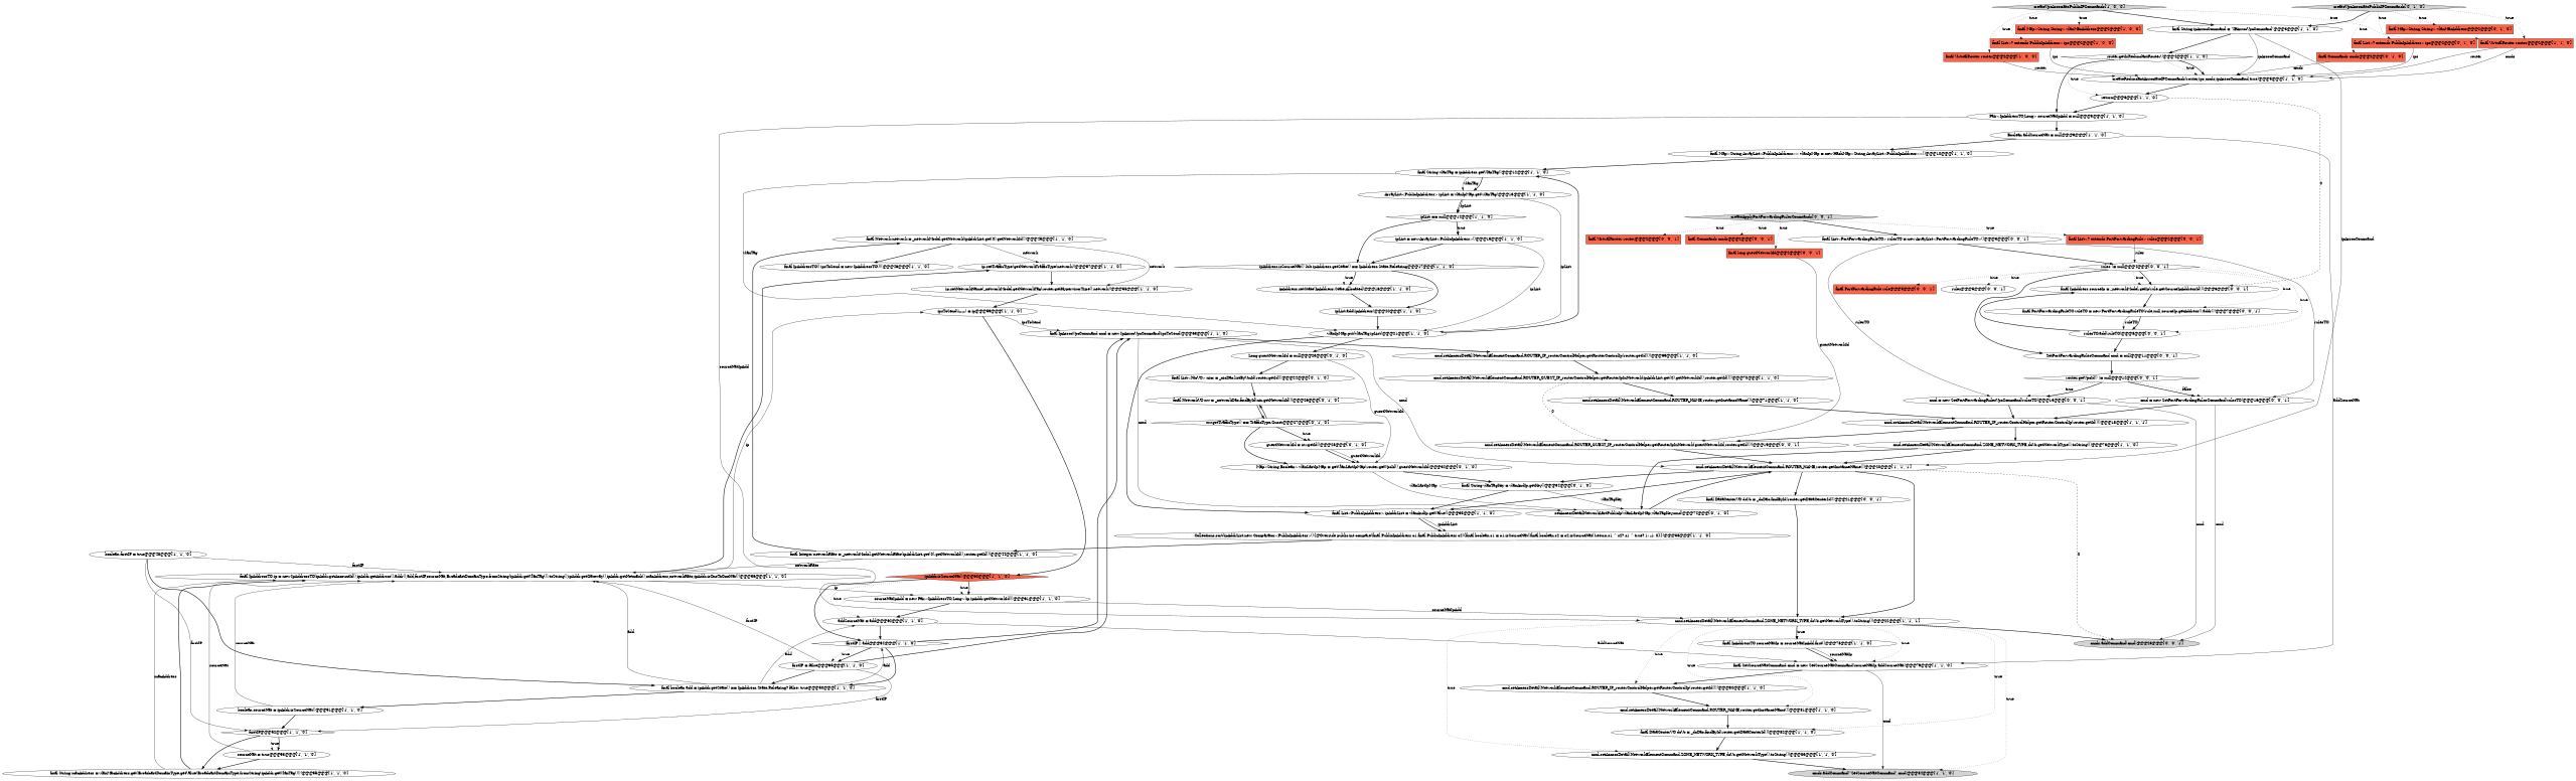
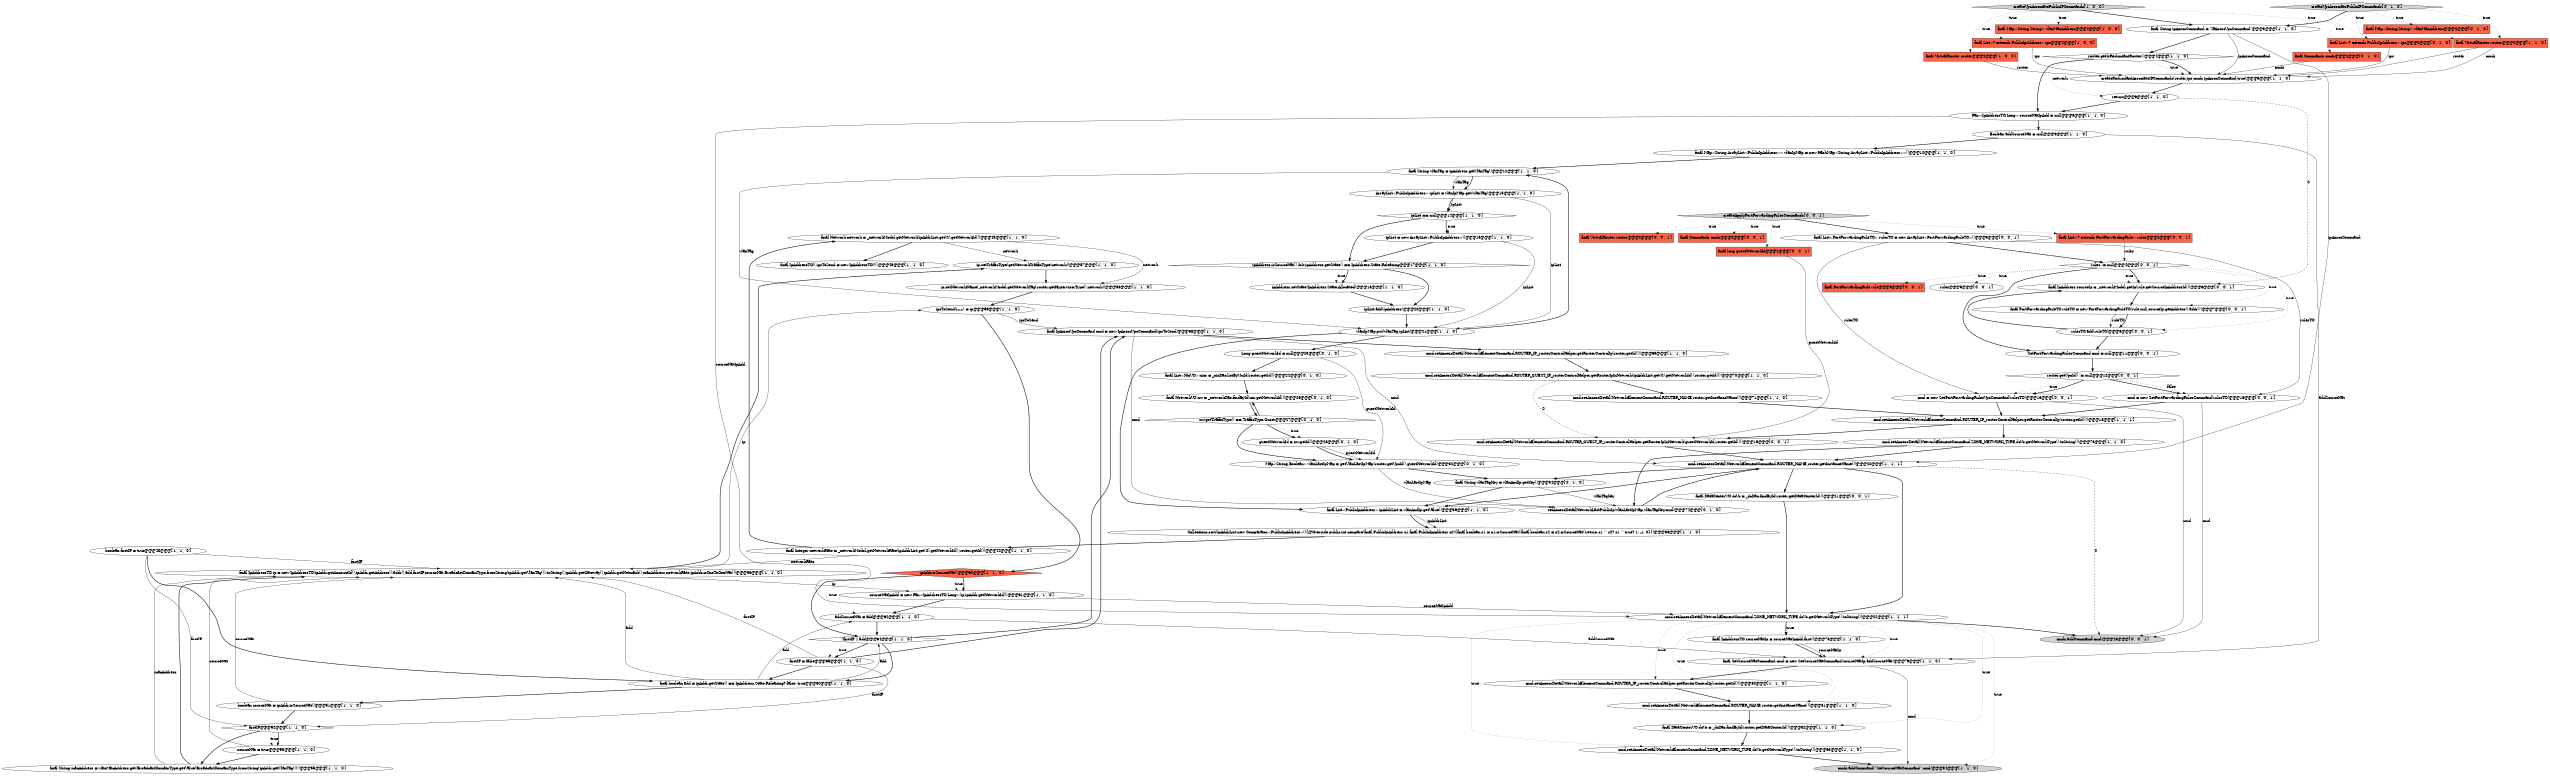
  digraph {
    node [fillcolor=white shape=ellipse style=filled]
    edge [style=bold]
    n1 [label="final IpAddressTO(( ipsToSend = new IpAddressTO((((@@@46@@@['1', '1', '0']"]
    n2 [fillcolor=tomato label="final List<? extends PortForwardingRule> rules@@@2@@@['0', '0', '1']" shape=box]
    n3 [label="rules != null@@@4@@@['0', '0', '1']" shape=diamond]
    n4 [label="final IpAddress sourceIp = _networkModel.getIp(rule.getSourceIpAddressId())@@@6@@@['0', '0', '1']"]
    n5 [label="rules@@@5@@@['0', '0', '1']"]
    n6 [label="rulesTO.add(ruleTO)@@@8@@@['0', '0', '1']"]
    n7 [label="SetPortForwardingRulesCommand cmd = null@@@11@@@['0', '0', '1']"]
    n8 [fillcolor=tomato label="final PortForwardingRule rule@@@5@@@['0', '0', '1']" shape=box]
    n9 [label="final PortForwardingRuleTO ruleTO = new PortForwardingRuleTO(rule,null,sourceIp.getAddress().addr())@@@7@@@['0', '0', '1']"]
    n10 [label="return@@@6@@@['1', '1', '0']"]
    n11 [label="Pair<IpAddressTO,Long> sourceNatIpAdd = null@@@8@@@['1', '1', '0']"]
    n12 [label="cmd.setAccessDetail(NetworkElementCommand.ZONE_NETWORK_TYPE,dcVo.getNetworkType().toString())@@@22@@@['1', '1', '1']"]
    n13 [label="Boolean addSourceNat = null@@@9@@@['1', '1', '0']"]
    n14 [label="ipList = new ArrayList<PublicIpAddress>()@@@15@@@['1', '1', '0']"]
    n15 [label="ipAddress.isSourceNat() && ipAddress.getState() == IpAddress.State.Releasing@@@17@@@['1', '1', '0']" shape=diamond]
    n16 [label="vlanIpMap.put(vlanTag,ipList)@@@21@@@['1', '1', '0']"]
    n17 [label="ipAddress.setState(IpAddress.State.Allocated)@@@18@@@['1', '1', '0']"]
    n18 [label="ipList.add(ipAddress)@@@20@@@['1', '1', '0']"]
    n19 [label="final String vlanTag = ipAddress.getVlanTag()@@@12@@@['1', '1', '0']"]
    n20 [label="Long guestNetworkId = null@@@23@@@['0', '1', '0']"]
    n21 [label="final List<PublicIpAddress> ipAddrList = vlanAndIp.getValue()@@@35@@@['1', '1', '0']"]
    n22 [label="ipsToSend(i++( = ip@@@59@@@['1', '1', '0']"]
    n23 [label="final IpAssocVpcCommand cmd = new IpAssocVpcCommand(ipsToSend)@@@68@@@['1', '1', '0']"]
    n24 [fillcolor=tomato label="ipAddr.isSourceNat()@@@60@@@['1', '1', '0']" shape=diamond]
    n25 [label="cmd.setAccessDetail(NetworkElementCommand.ROUTER_NAME,router.getInstanceName())@@@20@@@['1', '1', '1']"]
    n26 [label="cmd.setAccessDetail(NetworkElementCommand.ROUTER_IP,_routerControlHelper.getRouterControlIp(router.getId()))@@@69@@@['1', '1', '0']"]
    n27 [label="setAccessDetailNetworkLastPublicIp(vlanLastIpMap,vlanTagKey,cmd)@@@74@@@['0', '1', '0']"]
    n28 [label="sourceNatIpAdd = new Pair<IpAddressTO,Long>(ip,ipAddr.getNetworkId())@@@61@@@['1', '1', '0']"]
    n29 [label="!firstIP || add@@@64@@@['1', '1', '0']" shape=diamond]
    n30 [label="addSourceNat = add@@@62@@@['1', '1', '0']"]
    n31 [label="cmd.setAccessDetail(NetworkElementCommand.ROUTER_IP,_routerControlHelper.getRouterControlIp(router.getId()))@@@80@@@['1', '1', '0']"]
    n32 [label="cmd.setAccessDetail(NetworkElementCommand.ROUTER_NAME,router.getInstanceName())@@@81@@@['1', '1', '0']"]
    n33 [label="final DataCenterVO dcVo = _dcDao.findById(router.getDataCenterId())@@@82@@@['1', '1', '0']"]
    n34 [fillcolor=lightgray label="cmds.addCommand(cmd)@@@23@@@['0', '0', '1']"]
    n35 [label="final String vlanTagKey = vlanAndIp.getKey()@@@34@@@['0', '1', '0']"]
    n36 [label="final DataCenterVO dcVo = _dcDao.findById(router.getDataCenterId())@@@21@@@['0', '0', '1']"]
    n37 [label="cmd.setAccessDetail(NetworkElementCommand.ROUTER_GUEST_IP,_routerControlHelper.getRouterIpInNetwork(ipAddrList.get(0).getNetworkId(),router.getId()))@@@70@@@['1', '1', '0']"]
    n38 [label="final NetworkVO nw = _networkDao.findById(nic.getNetworkId())@@@26@@@['0', '1', '0']"]
    n39 [label="nw.getTrafficType() == TrafficType.Guest@@@27@@@['0', '1', '0']" shape=diamond]
    n40 [label="Map<String,Boolean> vlanLastIpMap = getVlanLastIpMap(router.getVpcId(),guestNetworkId)@@@32@@@['0', '1', '0']"]
    n41 [label="guestNetworkId = nw.getId()@@@28@@@['0', '1', '0']"]
    n42 [fillcolor=tomato label="final VirtualRouter router@@@2@@@['1', '1', '0']" shape=box]
    n43 [label="createRedundantAssociateIPCommands(router,ips,cmds,ipAssocCommand,true)@@@5@@@['1', '1', '0']"]
    n44 [label="ArrayList<PublicIpAddress> ipList = vlanIpMap.get(vlanTag)@@@13@@@['1', '1', '0']"]
    n45 [label="ipList == null@@@14@@@['1', '1', '0']" shape=diamond]
    n46 [label="final List<NicVO> nics = _nicDao.listByVmId(router.getId())@@@24@@@['0', '1', '0']"]
    n47 [fillcolor=lightgray label="createVpcAssociatePublicIPCommands['1', '0', '0']" shape=diamond]
    n48 [fillcolor=tomato label="final List<? extends PublicIpAddress> ips@@@2@@@['1', '0', '0']" shape=box]
    n49 [fillcolor=tomato label="final Map<String,String> vlanMacAddress@@@2@@@['1', '0', '0']" shape=box]
    n50 [label="final String ipAssocCommand = \"IPAssocVpcCommand\"@@@3@@@['1', '1', '0']"]
    n51 [fillcolor=tomato label="final VirtualRouter router@@@2@@@['1', '0', '0']" shape=box]
    n52 [label="router.getIsRedundantRouter()@@@4@@@['1', '1', '0']" shape=diamond]
    n53 [label="sourceNat = true@@@53@@@['1', '1', '0']"]
    n54 [label="final String macAddress = vlanMacAddress.get(BroadcastDomainType.getValue(BroadcastDomainType.fromString(ipAddr.getVlanTag())))@@@55@@@['1', '1', '0']"]
    n55 [label="final IpAddressTO ip = new IpAddressTO(ipAddr.getAccountId(),ipAddr.getAddress().addr(),add,firstIP,sourceNat,BroadcastDomainType.fromString(ipAddr.getVlanTag()).toString(),ipAddr.getGateway(),ipAddr.getNetmask(),macAddress,networkRate,ipAddr.isOneToOneNat())@@@56@@@['1', '1', '0']"]
    n56 [label="ip.setTrafficType(getNetworkTrafficType(network))@@@57@@@['1', '1', '0']"]
    n57 [label="boolean sourceNat = ipAddr.isSourceNat()@@@51@@@['1', '1', '0']"]
    n58 [label="firstIP@@@52@@@['1', '1', '0']" shape=diamond]
    n59 [label="Collections.sort(ipAddrList,new Comparator<PublicIpAddress>(){@Override public int compare(final PublicIpAddress o1,final PublicIpAddress o2){final boolean s1 = o1.isSourceNat()final boolean s2 = o2.isSourceNat()return s1 ^ s2? s1 ^ true? 1: -1: 0}})@@@36@@@['1', '1', '0']"]
    n60 [label="final Integer networkRate = _networkModel.getNetworkRate(ipAddrList.get(0).getNetworkId(),router.getId())@@@44@@@['1', '1', '0']"]
    n61 [label="ip.setNetworkName(_networkModel.getNetworkTag(router.getHypervisorType(),network))@@@58@@@['1', '1', '0']"]
    n62 [label="cmd = new SetPortForwardingRulesVpcCommand(rulesTO)@@@13@@@['0', '0', '1']"]
    n63 [label="cmd.setAccessDetail(NetworkElementCommand.ROUTER_IP,_routerControlHelper.getRouterControlIp(router.getId()))@@@18@@@['1', '1', '1']"]
    n64 [label="cmd.setAccessDetail(NetworkElementCommand.ZONE_NETWORK_TYPE,dcVo.getNetworkType().toString())@@@73@@@['1', '1', '0']"]
    n65 [label="cmd.setAccessDetail(NetworkElementCommand.ROUTER_GUEST_IP,_routerControlHelper.getRouterIpInNetwork(guestNetworkId,router.getId()))@@@19@@@['0', '0', '1']"]
    n66 [label="router.getVpcId() != null@@@12@@@['0', '0', '1']" shape=diamond]
    n67 [label="cmd = new SetPortForwardingRulesCommand(rulesTO)@@@16@@@['0', '0', '1']"]
    n68 [fillcolor=lightgray label="cmds.addCommand(\"SetSourceNatCommand\",cmd)@@@84@@@['1', '1', '0']"]
    n69 [label="cmd.setAccessDetail(NetworkElementCommand.ZONE_NETWORK_TYPE,dcVo.getNetworkType().toString())@@@83@@@['1', '1', '0']"]
    n70 [label="final SetSourceNatCommand cmd = new SetSourceNatCommand(sourceNatIp,addSourceNat)@@@79@@@['1', '1', '0']"]
    n71 [label="final IpAddressTO sourceNatIp = sourceNatIpAdd.first()@@@78@@@['1', '1', '0']"]
    n72 [label="boolean firstIP = true@@@48@@@['1', '1', '0']"]
    n73 [label="final boolean add = ipAddr.getState() == IpAddress.State.Releasing? false: true@@@50@@@['1', '1', '0']"]
    n74 [label="final Network network = _networkModel.getNetwork(ipAddrList.get(0).getNetworkId())@@@45@@@['1', '1', '0']"]
    n75 [label="final List<PortForwardingRuleTO> rulesTO = new ArrayList<PortForwardingRuleTO>()@@@3@@@['0', '0', '1']"]
    n76 [label="cmd.setAccessDetail(NetworkElementCommand.ROUTER_NAME,router.getInstanceName())@@@71@@@['1', '1', '0']"]
    n77 [fillcolor=lightgray label="createApplyPortForwardingRulesCommands['0', '0', '1']" shape=diamond]
    n78 [fillcolor=tomato label="final VirtualRouter router@@@2@@@['0', '0', '1']" shape=box]
    n79 [fillcolor=tomato label="final Commands cmds@@@2@@@['0', '0', '1']" shape=box]
    n80 [fillcolor=tomato label="final long guestNetworkId@@@2@@@['0', '0', '1']" shape=box]
    n81 [label="final Map<String,ArrayList<PublicIpAddress>> vlanIpMap = new HashMap<String,ArrayList<PublicIpAddress>>()@@@10@@@['1', '1', '0']"]
    n82 [fillcolor=tomato label="final Map<String,String> vlanMacAddress@@@2@@@['0', '1', '0']" shape=box]
    n83 [fillcolor=tomato label="final Commands cmds@@@2@@@['0', '1', '0']" shape=box]
    n84 [label="firstIP = false@@@65@@@['1', '1', '0']"]
    n85 [fillcolor=tomato label="final List<? extends PublicIpAddress> ips@@@2@@@['0', '1', '0']" shape=box]
    n86 [fillcolor=lightgray label="createVpcAssociatePublicIPCommands['0', '1', '0']" shape=diamond]
    n2 -> n3 [label=rules style=solid]
    n3 -> n4
    n3 -> n4 [label=true style=dotted]
    n3 -> n5 [label=true style=dotted]
    n3 -> n6 [label=true style=dotted]
    n3 -> n7
    n3 -> n8 [label=true style=dotted]
    n3 -> n9 [label=true style=dotted]
    n4 -> n9
    n6 -> n4
    n6 -> n7
    n7 -> n66
    n9 -> n6 [label=ruleTO style=solid]
    n9 -> n6
    n10 -> n4 [label=0 style=dashed]
    n10 -> n11
    n11 -> n12 [label=sourceNatIpAdd style=solid]
    n11 -> n13
    n12 -> n31 [label=true style=dotted]
    n12 -> n32 [label=true style=dotted]
    n12 -> n33 [label=true style=dotted]
    n12 -> n34
    n12 -> n68 [label=true style=dotted]
    n12 -> n69 [label=true style=dotted]
    n12 -> n70 [label=true style=dotted]
    n12 -> n71
    n12 -> n71 [label=true style=dotted]
    n13 -> n70 [label=addSourceNat style=solid]
    n13 -> n81
    n14 -> n15
    n14 -> n16 [label=ipList style=solid]
    n15 -> n17 [label=true style=dotted]
    n15 -> n17
    n15 -> n18
    n16 -> n19
    n16 -> n20
    n16 -> n21
    n17 -> n18
    n18 -> n16
    n19 -> n16 [label=vlanTag style=solid]
    n19 -> n44
    n19 -> n44 [label=vlanTag style=solid]
    n20 -> n40 [label=guestNetworkId style=solid]
    n20 -> n46
    n21 -> n59
    n21 -> n59 [label=ipAddrList style=solid]
    n22 -> n23 [label=ipsToSend style=solid]
    n22 -> n24
    n23 -> n25 [label=cmd style=solid]
    n23 -> n26
    n23 -> n27 [label=cmd style=solid]
    n24 -> n28
    n24 -> n28 [label=true style=dotted]
    n24 -> n29
    n24 -> n30 [label=true style=dotted]
    n25 -> n12
    n25 -> n21
    n25 -> n34 [label=0 style=dashed]
    n25 -> n35
    n25 -> n36
    n26 -> n37
    n27 -> n25
    n28 -> n12 [label=sourceNatIpAdd style=solid]
    n28 -> n30
    n29 -> n23
    n29 -> n73
    n29 -> n84
    n29 -> n84 [label=true style=dotted]
    n30 -> n29
    n30 -> n70 [label=addSourceNat style=solid]
    n31 -> n32
    n32 -> n33
    n33 -> n69
    n35 -> n21
    n35 -> n27 [label=vlanTagKey style=solid]
    n36 -> n12
    n37 -> n65 [label=0 style=dashed]
    n37 -> n76
    n38 -> n39
    n39 -> n38
    n39 -> n40
    n39 -> n41
    n39 -> n41 [label=true style=dotted]
    n40 -> n27 [label=vlanLastIpMap style=solid]
    n40 -> n35
    n41 -> n40
    n41 -> n40 [label=guestNetworkId style=solid]
    n42 -> n43 [label=cmds style=solid]
    n42 -> n43 [label=router style=solid]
    n43 -> n10
    n44 -> n16 [label=ipList style=solid]
    n44 -> n45 [label=ipList style=solid]
    n44 -> n45
    n45 -> n14
    n45 -> n14 [label=true style=dotted]
    n45 -> n15
    n46 -> n38
    n47 -> n42 [label=true style=dotted]
    n47 -> n48 [label=true style=dotted]
    n47 -> n49 [label=true style=dotted]
    n47 -> n50
    n47 -> n51 [label=true style=dotted]
    n48 -> n43 [label=ips style=solid]
    n50 -> n25 [label=ipAssocCommand style=solid]
    n50 -> n43 [label=ipAssocCommand style=solid]
    n50 -> n52
    n51 -> n43 [label=router style=solid]
-   n52 -> n10 [label=true style=dotted]
+   n52 -> n10 [label=network style=dotted]
    n52 -> n11
    n52 -> n43 [label=true style=dotted]
    n52 -> n43
    n53 -> n54
    n53 -> n55 [label=sourceNat style=solid]
    n54 -> n55
    n54 -> n55 [label=macAddress style=solid]
    n55 -> n22 [label=ip style=solid]
    n55 -> n28 [label=ip style=solid]
    n55 -> n56
    n56 -> n61
    n57 -> n55 [label=sourceNat style=solid]
    n57 -> n58
    n58 -> n53 [label=true style=dotted]
    n58 -> n53
    n58 -> n54
    n59 -> n60
    n60 -> n55 [label=networkRate style=solid]
    n60 -> n74
    n61 -> n22
    n62 -> n34 [label=cmd style=solid]
    n62 -> n63
    n63 -> n64
    n63 -> n65
    n64 -> n25
    n64 -> n27
    n65 -> n25
    n66 -> n62 [label=true style=dotted]
    n66 -> n62
    n66 -> n67
    n66 -> n67 [label=false style=dotted]
    n67 -> n34 [label=cmd style=solid]
    n67 -> n63
    n69 -> n68
    n70 -> n31
    n70 -> n68 [label=cmd style=solid]
    n71 -> n70
    n71 -> n70 [label=sourceNatIp style=solid]
    n72 -> n55 [label=firstIP style=solid]
    n72 -> n58 [label=firstIP style=solid]
    n72 -> n73
    n73 -> n29 [label=add style=solid]
    n73 -> n30 [label=add style=solid]
    n73 -> n55 [label=add style=solid]
    n73 -> n57
    n74 -> n1
    n74 -> n56 [label=network style=solid]
    n74 -> n61 [label=network style=solid]
    n75 -> n3
    n75 -> n62 [label=rulesTO style=solid]
    n75 -> n67 [label=rulesTO style=solid]
    n76 -> n63
    n77 -> n2 [label=true style=dotted]
    n77 -> n75
    n77 -> n78 [label=true style=dotted]
    n77 -> n79 [label=true style=dotted]
    n77 -> n80 [label=true style=dotted]
    n80 -> n65 [label=guestNetworkId style=solid]
    n81 -> n19
    n83 -> n43 [label=cmds style=solid]
    n84 -> n23
    n84 -> n55 [label=firstIP style=solid]
    n84 -> n58 [label=firstIP style=solid]
    n84 -> n73
    n85 -> n43 [label=ips style=solid]
    n86 -> n42 [label=true style=dotted]
    n86 -> n50
    n86 -> n82 [label=true style=dotted]
    n86 -> n83 [label=true style=dotted]
    n86 -> n85 [label=true style=dotted]
  }
